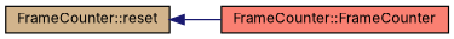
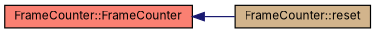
  digraph {
    rankdir=LR
    fontname=Inter
    node [color=black fontname=Inter fontsize=10 shape=record style=filled]
    n1 [fillcolor=tan fontcolor=black height=0.2 label="FrameCounter::reset" width=0.4]
    n2 [fillcolor=salmon height=0.2 label="FrameCounter::FrameCounter" width=0.4]
-   n1 -> n2 [color=midnightblue dir=back fontname=Inter fontsize=10 labelfontname=Helvetica labelfontsize=10 style=solid]
+   n2 -> n1 [color=midnightblue dir=back fontname=Inter fontsize=10 labelfontname=Helvetica labelfontsize=10 style=solid]
  }
